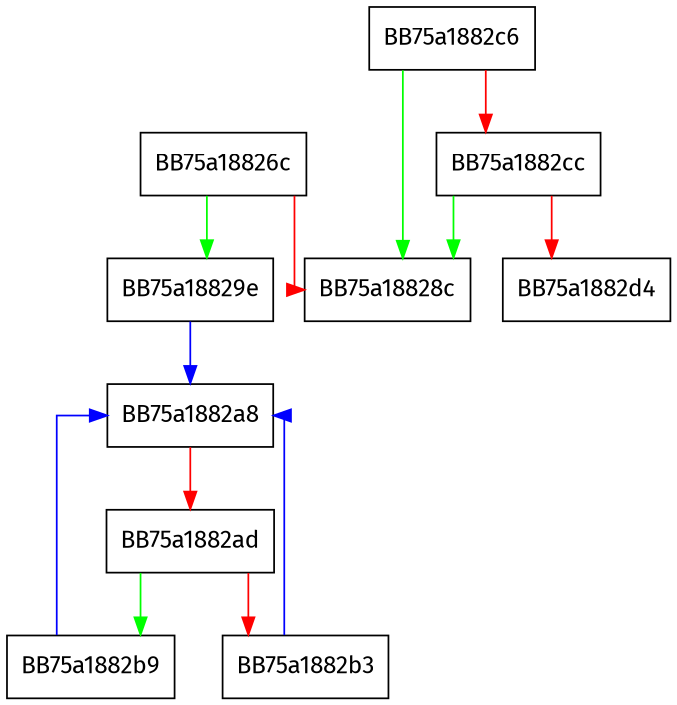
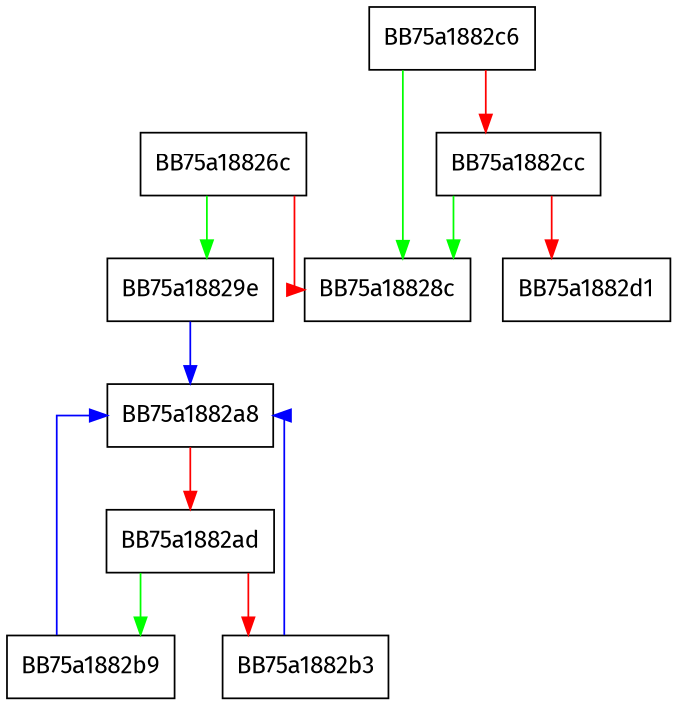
  digraph {
    fontname="Fira Sans"
    splines=ortho
    node [fontname="Fira Sans" shape=box]
    edge [color=red fontname="Fira Sans"]
    BB75a18826c
    BB75a18829e
    BB75a18828c
    BB75a1882a8
    BB75a1882ad
    BB75a1882b9
    BB75a1882b3
    BB75a1882c6
    BB75a1882cc
-   BB75a1882d1 [label=BB75a1882d4]
+   BB75a1882d1
    BB75a18826c -> BB75a18829e [color=green]
    BB75a18826c -> BB75a18828c
    BB75a18829e -> BB75a1882a8 [color=blue]
    BB75a1882a8 -> BB75a1882ad
    BB75a1882ad -> BB75a1882b9 [color=green]
    BB75a1882ad -> BB75a1882b3
    BB75a1882b9 -> BB75a1882a8 [color=blue]
    BB75a1882b3 -> BB75a1882a8 [color=blue]
    BB75a1882c6 -> BB75a18828c [color=green]
    BB75a1882c6 -> BB75a1882cc
    BB75a1882cc -> BB75a18828c [color=green]
    BB75a1882cc -> BB75a1882d1
  }
